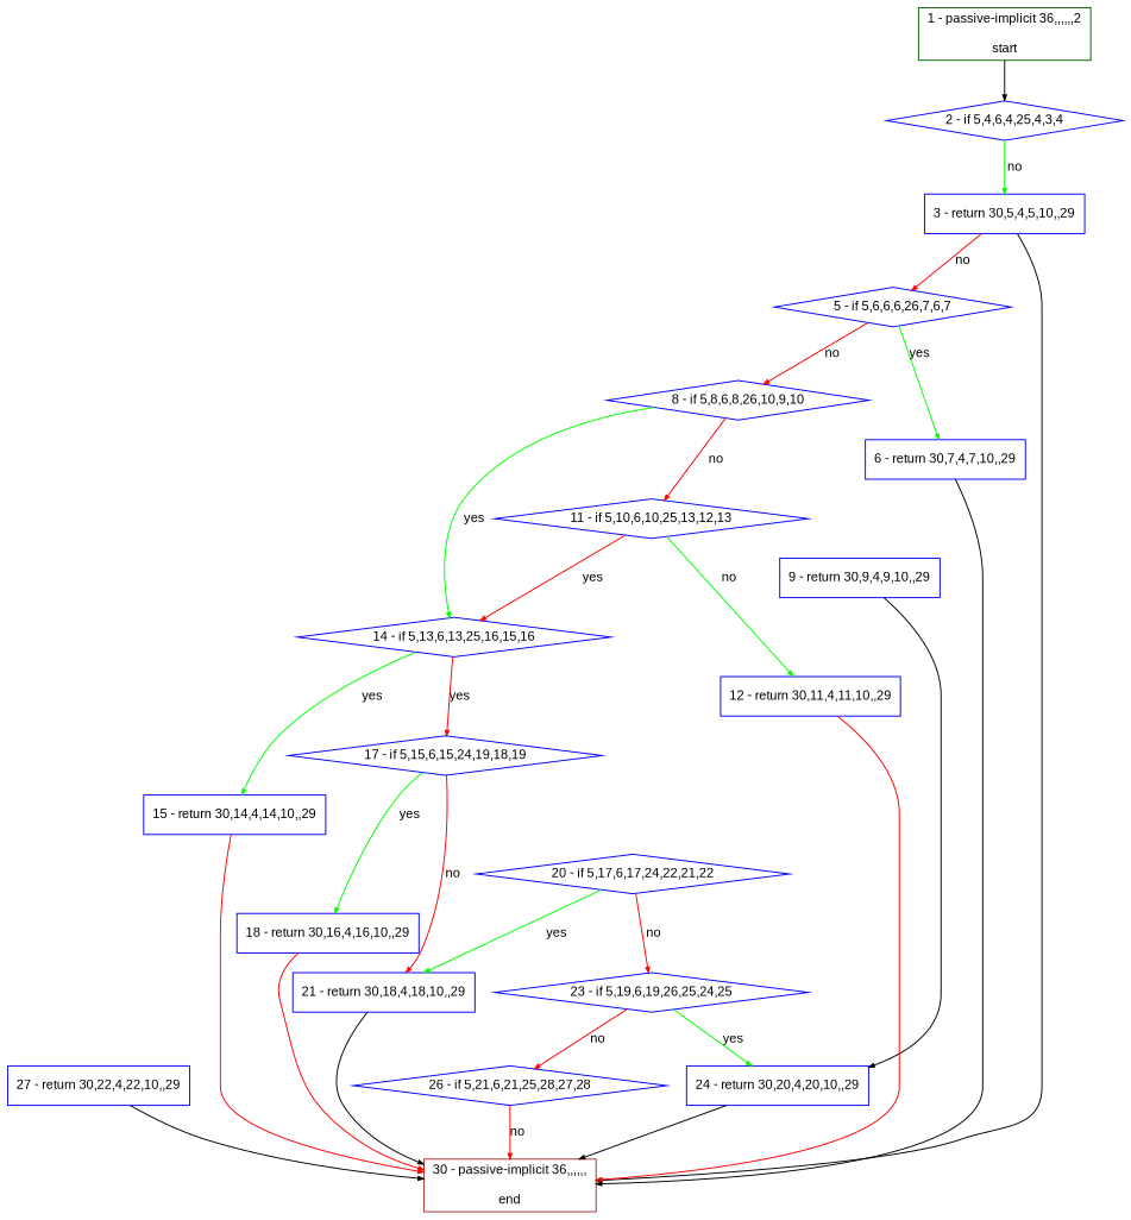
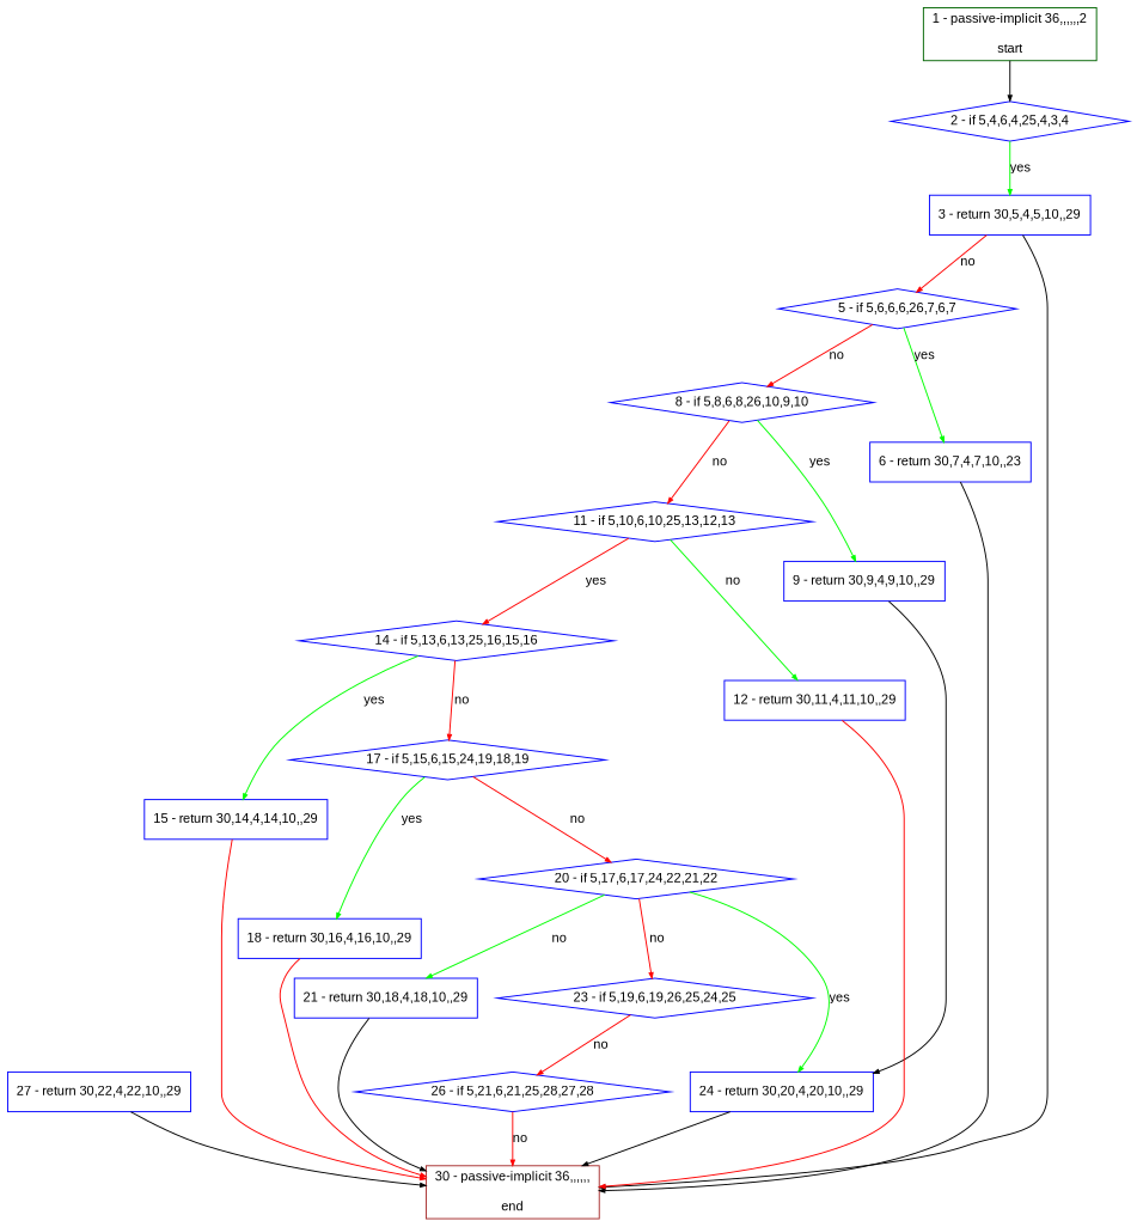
  digraph {
    bgcolor=white
    compound=true
    fillcolor="#FFFFCC"
    fontname=Arial
    fontsize=12
    pack=true
    packmode=clust
    style="rounded,filled"
    node [color="#0000ff" compound=true fillcolor="#ffffff" fixedsize=false fontname=Arial fontsize=12 node_initialized=no shape=box style=filled]
    edge [arrowhead=normal arrowsize=0.5 arrowtail=none color="#ff0000" compound=true dir=forward fontcolor=black fontname=Arial fontsize=12]
    n1 [label="2 - if 5,4,6,4,25,4,3,4" shape=diamond]
    n2 [label="3 - return 30,5,4,5,10,,29"]
    n3 [label="5 - if 5,6,6,6,26,7,6,7" shape=diamond]
    n4 [color="#a52a2a" label="30 - passive-implicit 36,,,,,,\n\nend"]
-   n5 [label="6 - return 30,7,4,7,10,,29"]
+   n5 [label="6 - return 30,7,4,7,10,,23"]
    n6 [label="8 - if 5,8,6,8,26,10,9,10" shape=diamond]
    n7 [color="#006400" label="1 - passive-implicit 36,,,,,,2\n\nstart"]
    n8 [label="9 - return 30,9,4,9,10,,29"]
    n9 [label="11 - if 5,10,6,10,25,13,12,13" shape=diamond]
    n10 [label="24 - return 30,20,4,20,10,,29"]
    n11 [label="12 - return 30,11,4,11,10,,29"]
    n12 [label="14 - if 5,13,6,13,25,16,15,16" shape=diamond]
    n13 [label="15 - return 30,14,4,14,10,,29"]
    n14 [label="17 - if 5,15,6,15,24,19,18,19" shape=diamond]
    n15 [label="18 - return 30,16,4,16,10,,29"]
    n16 [label="20 - if 5,17,6,17,24,22,21,22" shape=diamond]
    n17 [label="21 - return 30,18,4,18,10,,29"]
    n18 [label="23 - if 5,19,6,19,26,25,24,25" shape=diamond]
    n19 [label="26 - if 5,21,6,21,25,28,27,28" shape=diamond]
    n20 [label="27 - return 30,22,4,22,10,,29"]
-   n1 -> n2 [color="#00ff00" label=no]
+   n1 -> n2 [color="#00ff00" label=yes]
    n2 -> n3 [label=no]
    n2 -> n4 [color="#000000"]
    n3 -> n5 [color="#00ff00" label=yes]
    n3 -> n6 [label=no]
    n5 -> n4 [color="#000000"]
-   n6 -> n12 [color="#00ff00" label=yes]
+   n6 -> n8 [color="#00ff00" label=yes]
    n6 -> n9 [label=no]
    n7 -> n1 [color="#000000"]
    n8 -> n10 [color="#000000"]
    n9 -> n11 [color="#00ff00" label=no]
    n9 -> n12 [label=yes]
    n10 -> n4 [color="#000000"]
    n11 -> n4
    n12 -> n13 [color="#00ff00" label=yes]
-   n12 -> n14 [label=yes]
+   n12 -> n14 [label=no]
    n13 -> n4
    n14 -> n15 [color="#00ff00" label=yes]
-   n14 -> n17 [label=no]
+   n14 -> n16 [label=no]
    n15 -> n4
-   n16 -> n17 [color="#00ff00" label=yes]
+   n16 -> n17 [color="#00ff00" label=no]
    n16 -> n18 [label=no]
    n17 -> n4 [color="#000000"]
-   n18 -> n10 [color="#00ff00" label=yes]
+   n16 -> n10 [color="#00ff00" label=yes]
    n18 -> n19 [label=no]
    n19 -> n4 [label=no]
    n20 -> n4 [color="#000000"]
  }
